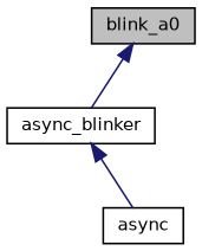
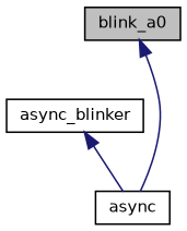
  digraph {
    rankdir=TB
    node [color=black fillcolor=white fontname=Helvetica fontsize=10 shape=record style=filled]
    edge [color=midnightblue dir=back fontname=Helvetica fontsize=10 labelfontname=Helvetica labelfontsize=10 style=solid]
    n1 [fillcolor=grey75 fontcolor=black height=0.2 label=blink_a0 width=0.4]
    n2 [height=0.2 label=async_blinker width=0.4]
    n3 [height=0.2 label=async width=0.4]
-   n1 -> n2
+   n1 -> n3
    n2 -> n3
  }
